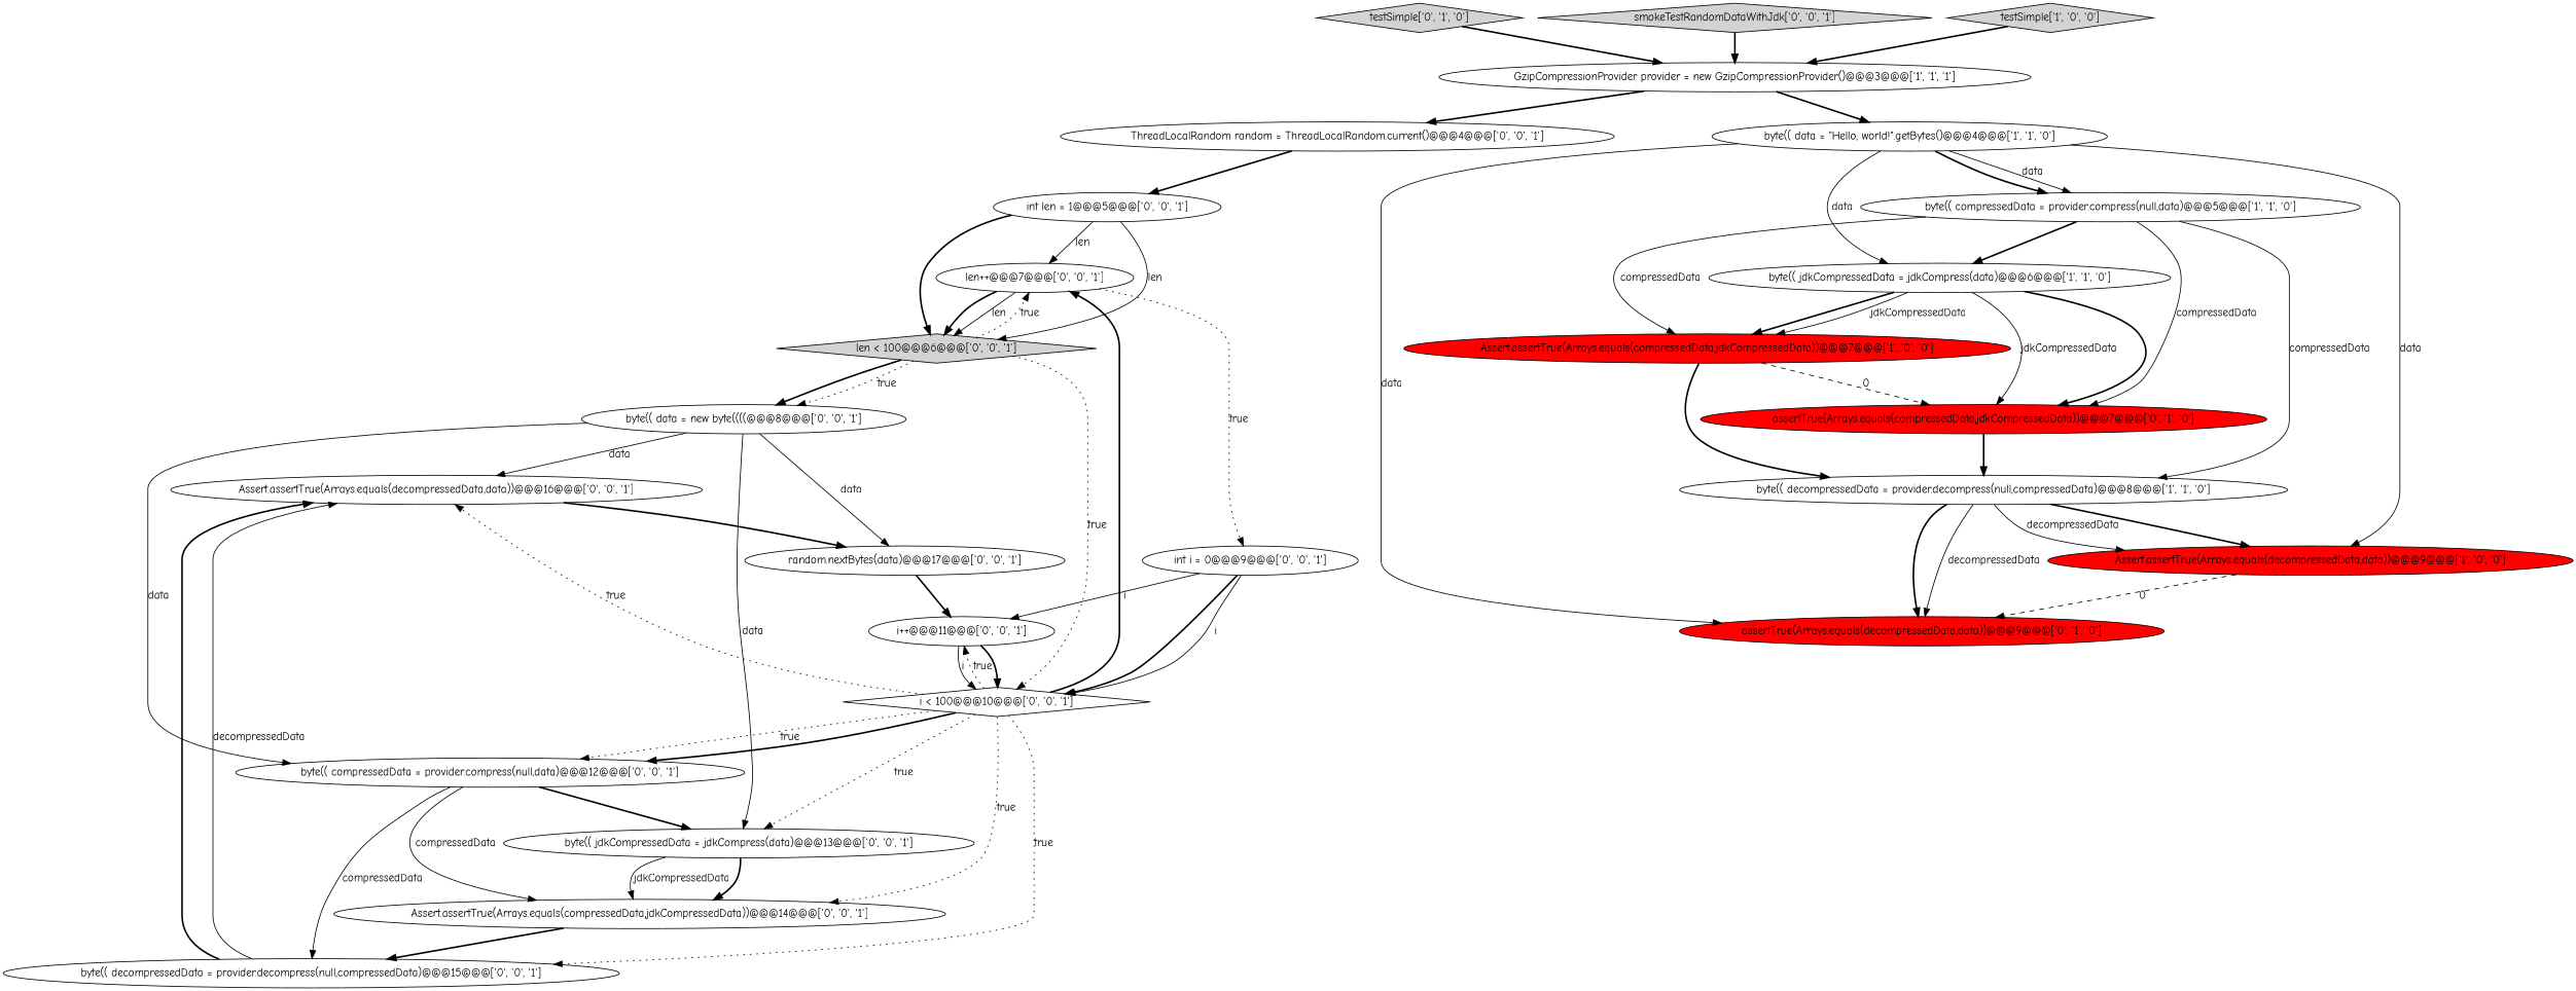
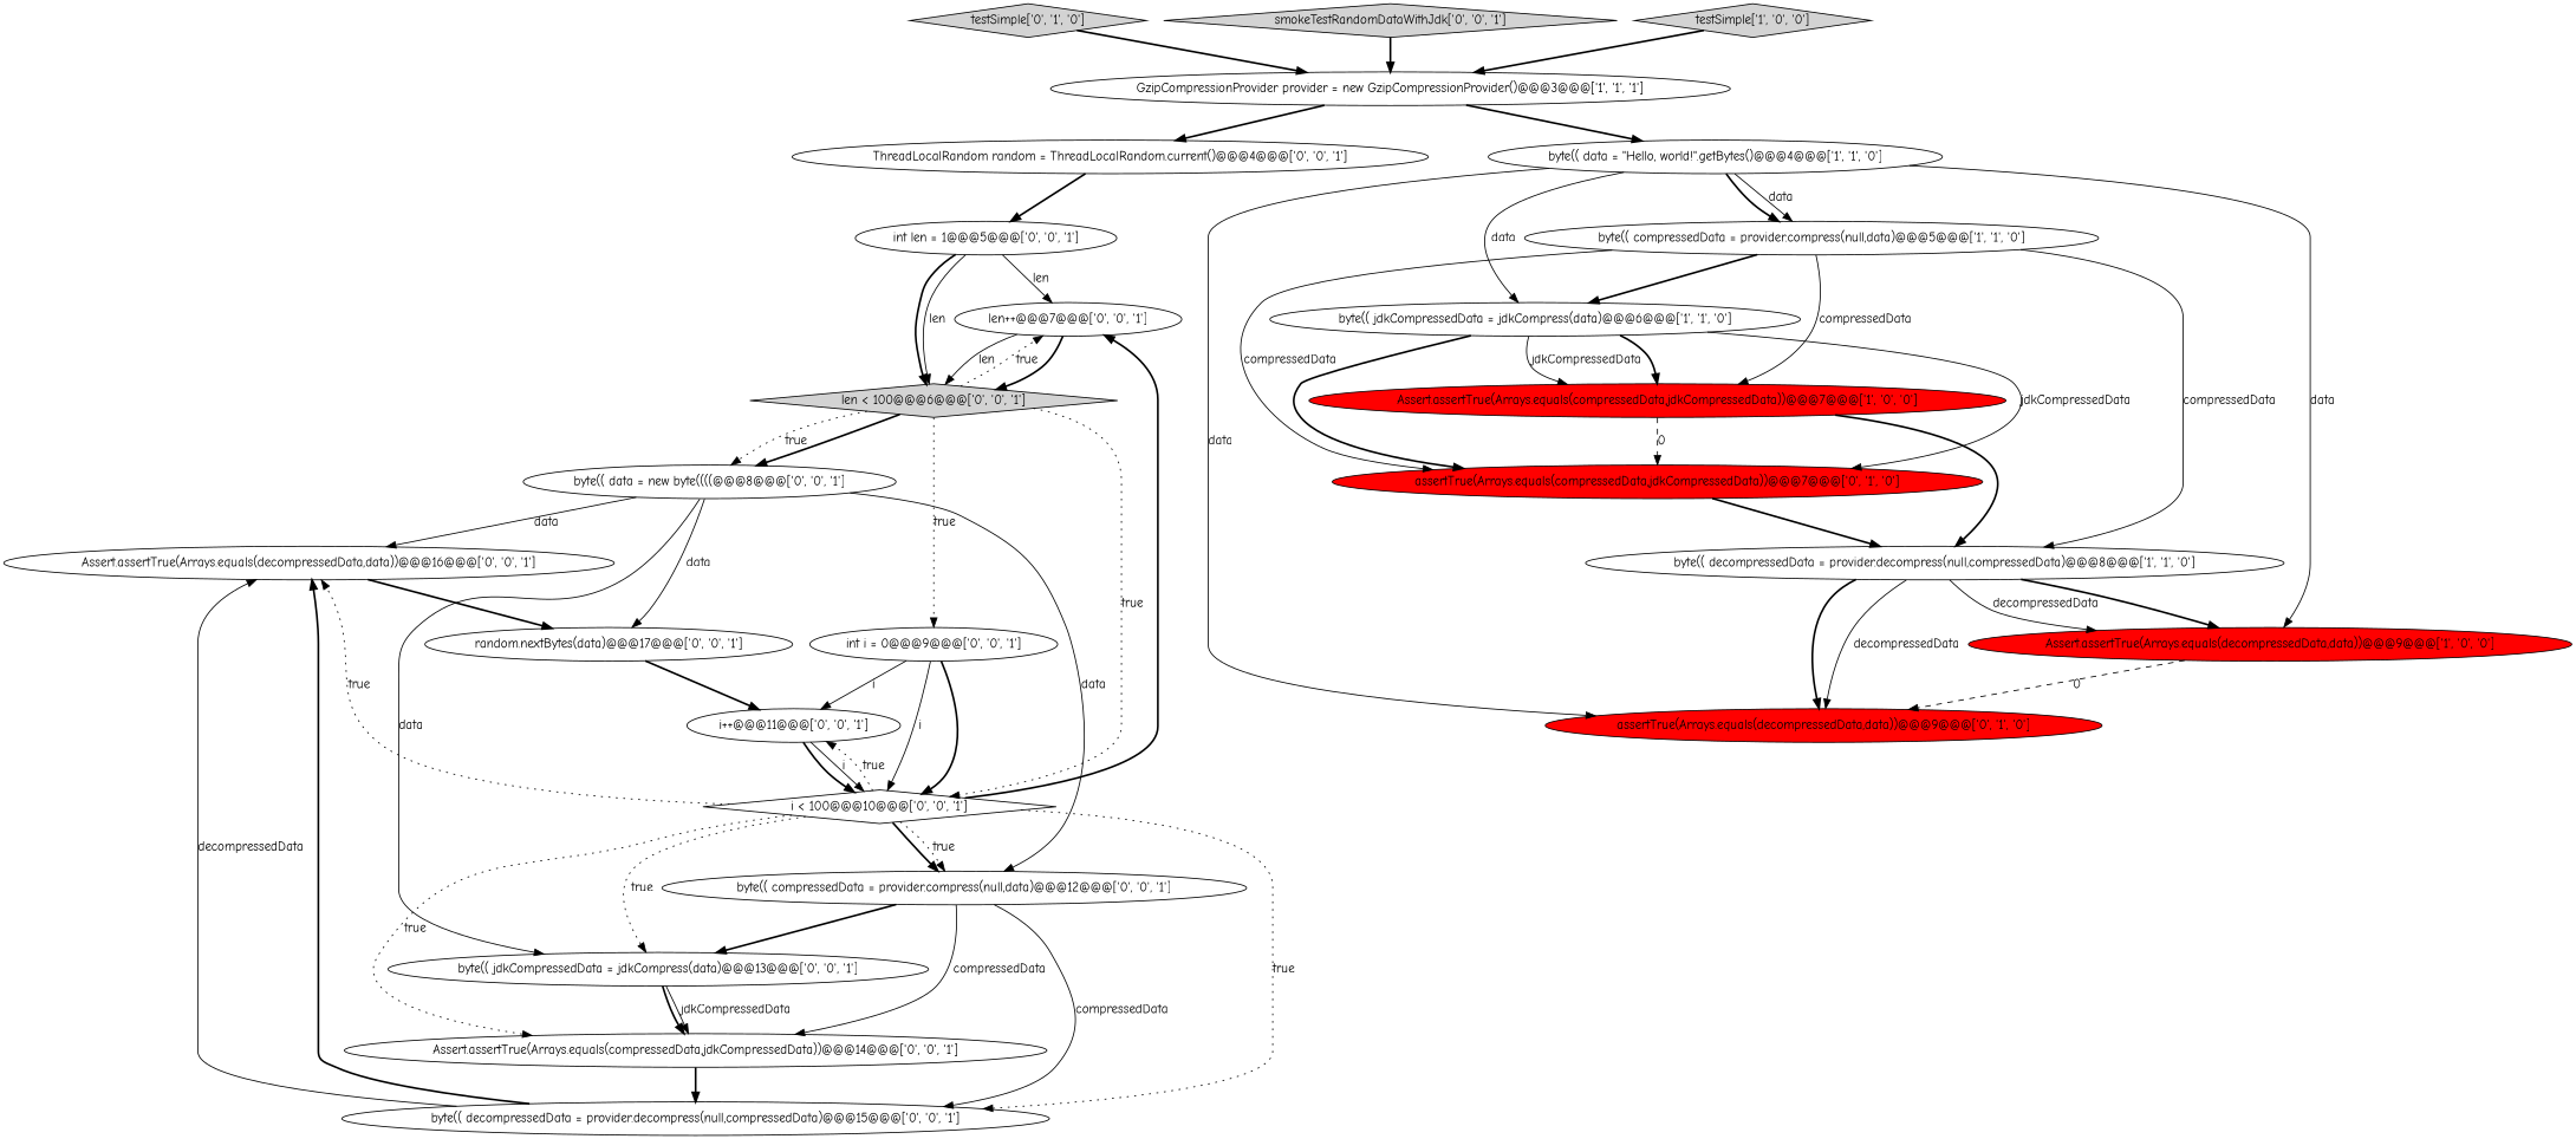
  digraph {
    fontname="Comic Neue"
    node [fillcolor=white fontname="Comic Neue" shape=ellipse style=filled]
    edge [fontname="Comic Neue" style=bold]
    n1 [label="len++@@@7@@@['0', '0', '1']"]
    n2 [fillcolor=lightgray label="len < 100@@@6@@@['0', '0', '1']" shape=diamond]
    n3 [label="i < 100@@@10@@@['0', '0', '1']" shape=diamond]
    n4 [label="int i = 0@@@9@@@['0', '0', '1']"]
    n5 [label="byte(( data = new byte((((@@@8@@@['0', '0', '1']"]
    n6 [label="Assert.assertTrue(Arrays.equals(decompressedData,data))@@@16@@@['0', '0', '1']"]
    n7 [label="random.nextBytes(data)@@@17@@@['0', '0', '1']"]
    n8 [label="i++@@@11@@@['0', '0', '1']"]
    n9 [label="GzipCompressionProvider provider = new GzipCompressionProvider()@@@3@@@['1', '1', '1']"]
    n10 [label="ThreadLocalRandom random = ThreadLocalRandom.current()@@@4@@@['0', '0', '1']"]
    n11 [label="byte(( data = \"Hello, world!\".getBytes()@@@4@@@['1', '1', '0']"]
    n12 [label="int len = 1@@@5@@@['0', '0', '1']"]
    n13 [label="byte(( jdkCompressedData = jdkCompress(data)@@@6@@@['1', '1', '0']"]
    n14 [fillcolor=red label="assertTrue(Arrays.equals(decompressedData,data))@@@9@@@['0', '1', '0']"]
    n15 [fillcolor=red label="Assert.assertTrue(Arrays.equals(decompressedData,data))@@@9@@@['1', '0', '0']"]
    n16 [label="byte(( compressedData = provider.compress(null,data)@@@5@@@['1', '1', '0']"]
    n17 [fillcolor=lightgray label="testSimple['0', '1', '0']" shape=diamond]
    n18 [fillcolor=red label="assertTrue(Arrays.equals(compressedData,jdkCompressedData))@@@7@@@['0', '1', '0']"]
    n19 [label="byte(( decompressedData = provider.decompress(null,compressedData)@@@8@@@['1', '1', '0']"]
    n20 [fillcolor=red label="Assert.assertTrue(Arrays.equals(compressedData,jdkCompressedData))@@@7@@@['1', '0', '0']"]
    n21 [label="Assert.assertTrue(Arrays.equals(compressedData,jdkCompressedData))@@@14@@@['0', '0', '1']"]
    n22 [label="byte(( decompressedData = provider.decompress(null,compressedData)@@@15@@@['0', '0', '1']"]
    n23 [label="byte(( jdkCompressedData = jdkCompress(data)@@@13@@@['0', '0', '1']"]
    n24 [label="byte(( compressedData = provider.compress(null,data)@@@12@@@['0', '0', '1']"]
    n25 [fillcolor=lightgray label="smokeTestRandomDataWithJdk['0', '0', '1']" shape=diamond]
    n26 [fillcolor=lightgray label="testSimple['1', '0', '0']" shape=diamond]
    n1 -> n2
    n1 -> n2 [label=len style=solid]
    n2 -> n1 [label=true style=dotted]
    n2 -> n3 [label=true style=dotted]
-   n1 -> n4 [label=true style=dotted]
+   n2 -> n4 [label=true style=dotted]
    n2 -> n5 [label=true style=dotted]
    n2 -> n5
    n3 -> n1
    n3 -> n6 [label=true style=dotted]
    n3 -> n8 [label=true style=dotted]
    n3 -> n21 [label=true style=dotted]
    n3 -> n22 [label=true style=dotted]
    n3 -> n23 [label=true style=dotted]
    n3 -> n24
    n3 -> n24 [label=true style=dotted]
    n4 -> n3
    n4 -> n3 [label=i style=solid]
    n4 -> n8 [label=i style=solid]
    n5 -> n6 [label=data style=solid]
    n5 -> n7 [label=data style=solid]
    n5 -> n23 [label=data style=solid]
    n5 -> n24 [label=data style=solid]
    n6 -> n7
    n7 -> n8
    n8 -> n3 [label=i style=solid]
    n8 -> n3
    n9 -> n10
    n9 -> n11
    n10 -> n12
    n11 -> n13 [label=data style=solid]
    n11 -> n14 [label=data style=solid]
    n11 -> n15 [label=data style=solid]
    n11 -> n16 [label=data style=solid]
    n11 -> n16
    n12 -> n1 [label=len style=solid]
    n12 -> n2 [label=len style=solid]
    n12 -> n2
    n13 -> n18
    n13 -> n18 [label=jdkCompressedData style=solid]
    n13 -> n20
    n13 -> n20 [label=jdkCompressedData style=solid]
    n15 -> n14 [label=0 style=dashed]
    n16 -> n13
    n16 -> n18 [label=compressedData style=solid]
    n16 -> n19 [label=compressedData style=solid]
    n16 -> n20 [label=compressedData style=solid]
    n17 -> n9
    n18 -> n19
    n19 -> n14
    n19 -> n14 [label=decompressedData style=solid]
    n19 -> n15
    n19 -> n15 [label=decompressedData style=solid]
    n20 -> n18 [label=0 style=dashed]
    n20 -> n19
    n21 -> n22
    n22 -> n6 [label=decompressedData style=solid]
    n22 -> n6
    n23 -> n21
    n23 -> n21 [label=jdkCompressedData style=solid]
    n24 -> n21 [label=compressedData style=solid]
    n24 -> n22 [label=compressedData style=solid]
    n24 -> n23
    n25 -> n9
    n26 -> n9
  }
